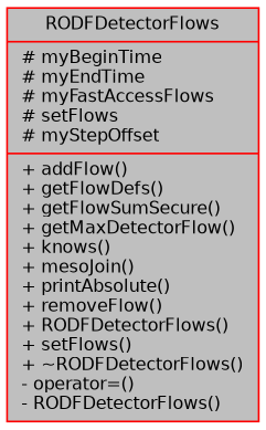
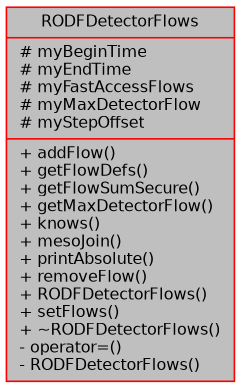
  digraph {
-   n1 [color=red fillcolor=grey75 fontcolor=black fontname=Helvetica fontsize=10 height=0.2 label="{RODFDetectorFlows\n|# myBeginTime\l# myEndTime\l# myFastAccessFlows\l# setFlows\l# myStepOffset\l|+ addFlow()\l+ getFlowDefs()\l+ getFlowSumSecure()\l+ getMaxDetectorFlow()\l+ knows()\l+ mesoJoin()\l+ printAbsolute()\l+ removeFlow()\l+ RODFDetectorFlows()\l+ setFlows()\l+ ~RODFDetectorFlows()\l- operator=()\l- RODFDetectorFlows()\l}" shape=record style=filled width=0.4]
+   n1 [color=red fillcolor=grey75 fontcolor=black fontname=Helvetica fontsize=10 height=0.2 label="{RODFDetectorFlows\n|# myBeginTime\l# myEndTime\l# myFastAccessFlows\l# myMaxDetectorFlow\l# myStepOffset\l|+ addFlow()\l+ getFlowDefs()\l+ getFlowSumSecure()\l+ getMaxDetectorFlow()\l+ knows()\l+ mesoJoin()\l+ printAbsolute()\l+ removeFlow()\l+ RODFDetectorFlows()\l+ setFlows()\l+ ~RODFDetectorFlows()\l- operator=()\l- RODFDetectorFlows()\l}" shape=record style=filled width=0.4]
  }
